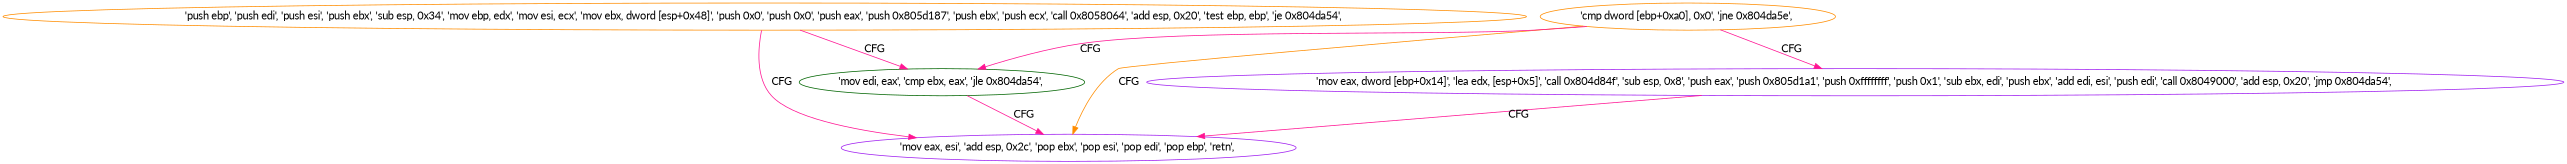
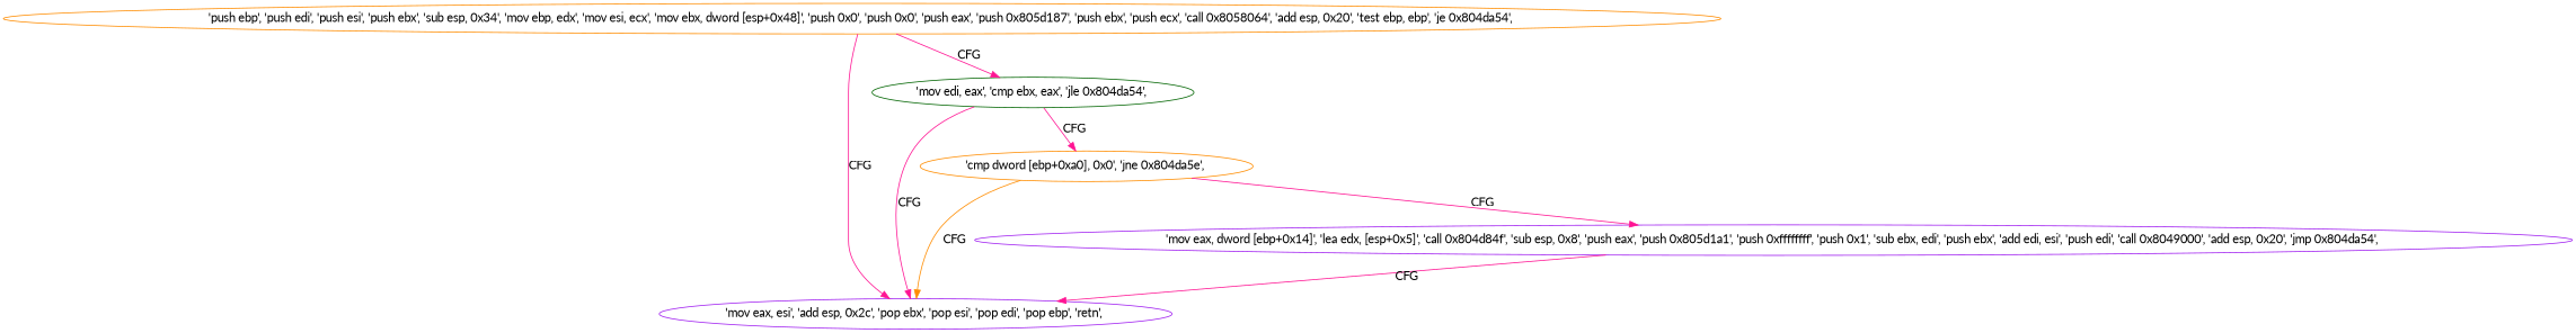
  digraph {
    fontname=Lato
    node [color=darkorange fontname=Lato]
    edge [color=deeppink fontname=Lato]
    n1 [label="'push ebp', 'push edi', 'push esi', 'push ebx', 'sub esp, 0x34', 'mov ebp, edx', 'mov esi, ecx', 'mov ebx, dword [esp+0x48]', 'push 0x0', 'push 0x0', 'push eax', 'push 0x805d187', 'push ebx', 'push ecx', 'call 0x8058064', 'add esp, 0x20', 'test ebp, ebp', 'je 0x804da54', "]
    n2 [label="'mov eax, esi', 'add esp, 0x2c', 'pop ebx', 'pop esi', 'pop edi', 'pop ebp', 'retn', " color=purple]
    n3 [label="'mov edi, eax', 'cmp ebx, eax', 'jle 0x804da54', " color=darkgreen]
    n4 [label="'cmp dword [ebp+0xa0], 0x0', 'jne 0x804da5e', "]
    n5 [label="'mov eax, dword [ebp+0x14]', 'lea edx, [esp+0x5]', 'call 0x804d84f', 'sub esp, 0x8', 'push eax', 'push 0x805d1a1', 'push 0xffffffff', 'push 0x1', 'sub ebx, edi', 'push ebx', 'add edi, esi', 'push edi', 'call 0x8049000', 'add esp, 0x20', 'jmp 0x804da54', " color=purple]
    n1 -> n2 [label=CFG]
    n1 -> n3 [label=CFG]
    n3 -> n2 [label=CFG]
-   n4 -> n3 [label=CFG]
+   n3 -> n4 [label=CFG]
    n4 -> n2 [label=CFG color=darkorange]
    n4 -> n5 [label=CFG]
    n5 -> n2 [label=CFG]
  }
